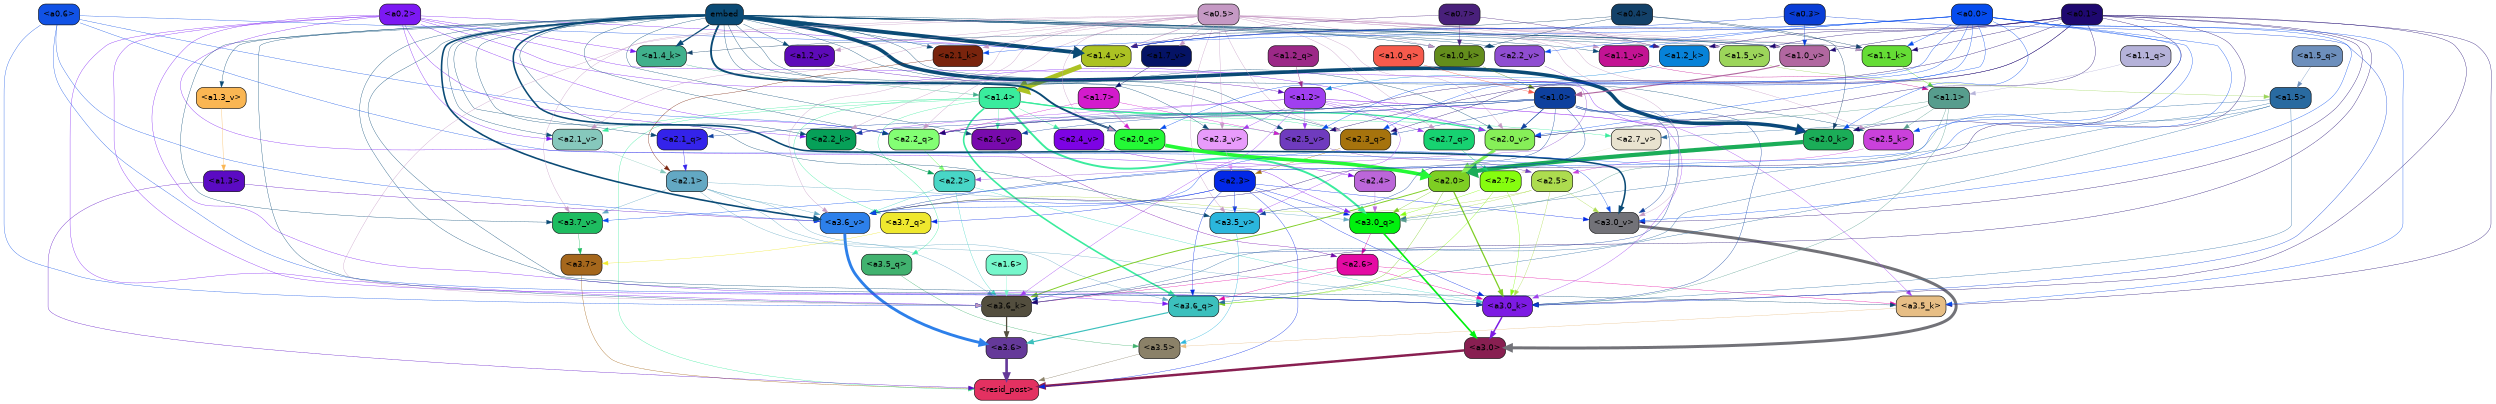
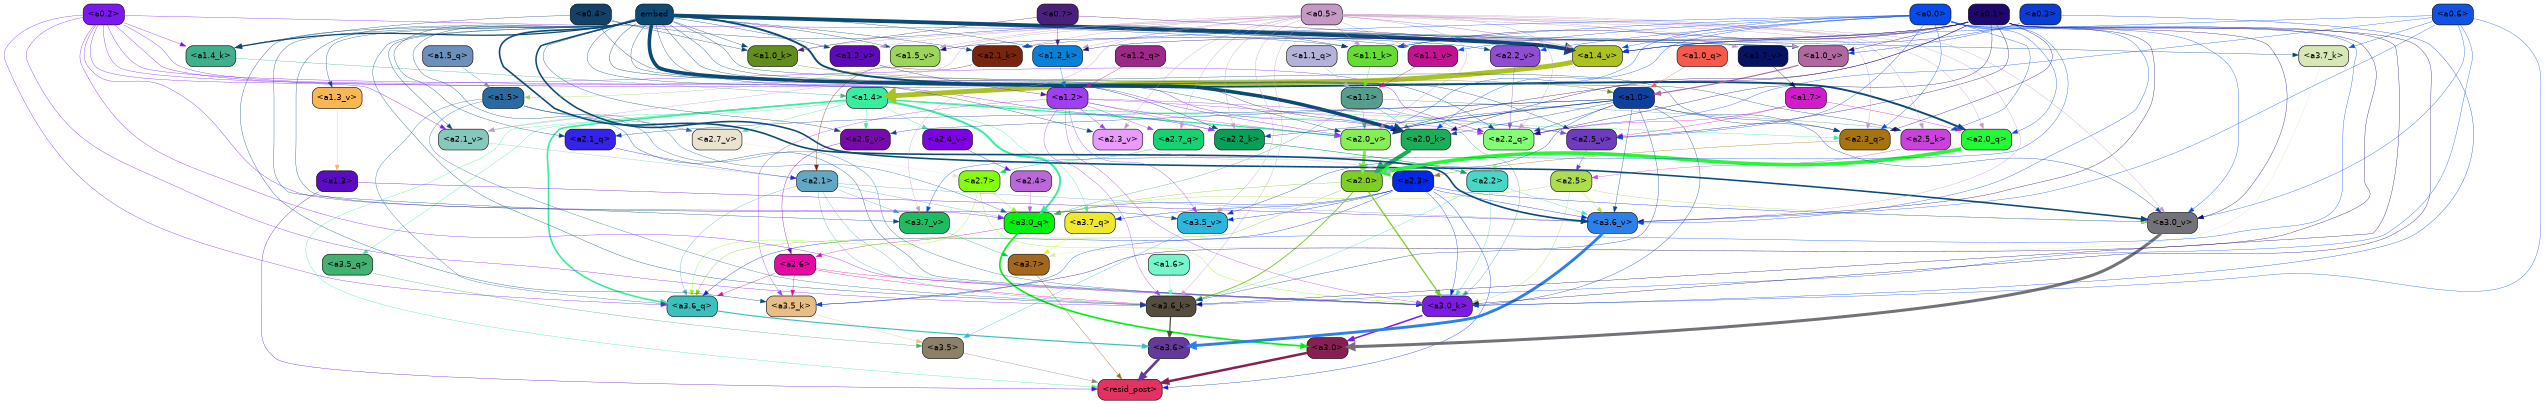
  strict digraph {
    splines=true
    node [color=black fontname=Helvetica shape=box style="filled, rounded"]
    edge [color="#0a4a75" penwidth=0.6]
    "<a3.7>" [fillcolor="#a5671c"]
    "<resid_post>" [fillcolor="#e33161"]
    "<a3.6>" [fillcolor="#653999"]
    "<a3.5>" [fillcolor="#8b8168"]
    "<a3.0>" [fillcolor="#881f51"]
    "<a2.3>" [fillcolor="#0228e7"]
    "<a3.7_q>" [fillcolor="#efe82e"]
    "<a3.6_q>" [fillcolor="#3cc0bd"]
    "<a3.0_q>" [fillcolor="#00f10e"]
    "<a3.0_k>" [fillcolor="#7d1be3"]
    "<a3.6_v>" [fillcolor="#2d80ea"]
    "<a3.5_v>" [fillcolor="#2bb6dd"]
    "<a3.0_v>" [fillcolor="#727278"]
    "<a2.6>" [fillcolor="#e40aa3"]
    "<a1.4>" [fillcolor="#3aec9d"]
    "<a3.5_q>" [fillcolor="#41b26f"]
    "<a2.3_q>" [fillcolor="#a6730d"]
    "<a2.7_v>" [fillcolor="#e9e3cf"]
    "<a2.6_v>" [fillcolor="#780aad"]
    "<a2.5_v>" [fillcolor="#6f3bbe"]
    "<a2.4_v>" [fillcolor="#7d03e4"]
    "<a2.1_v>" [fillcolor="#86c8bc"]
    "<a2.0_v>" [fillcolor="#86ef58"]
    "<a2.7>" [fillcolor="#86fd0f"]
    "<a2.5>" [fillcolor="#addc4f"]
    "<a2.4>" [fillcolor="#bb66d9"]
    "<a2.1>" [fillcolor="#63a8c3"]
    "<a2.0>" [fillcolor="#7ece23"]
    "<a3.6_k>" [fillcolor="#534e3e"]
    "<a3.5_k>" [fillcolor="#e7be85"]
    "<a3.7_v>" [fillcolor="#1ebc60"]
    "<a1.3>" [fillcolor="#5b0bc3"]
+   "<a3.7_k>" [fillcolor="#d7e7b6"]
    "<a1.5>" [fillcolor="#296aa0"]
    "<a0.2>" [fillcolor="#7c19f3"]
    "<a2.2_q>" [fillcolor="#83ff74"]
    "<a2.2_k>" [fillcolor="#06a058"]
    "<a2.0_k>" [fillcolor="#1bad58"]
    "<a1.4_k>" [fillcolor="#40b08c"]
    "<a1.4_v>" [fillcolor="#acc223"]
    "<a2.2>" [fillcolor="#48d6c6"]
    "<a1.1>" [fillcolor="#579d8d"]
    "<a2.5_k>" [fillcolor="#ca41db"]
    "<a0.6>" [fillcolor="#1152e5"]
    embed [fillcolor="#0a4a75"]
    "<a2.1_q>" [fillcolor="#3423ea"]
    "<a2.0_q>" [fillcolor="#24f936"]
    "<a2.1_k>" [fillcolor="#79240d"]
    "<a2.3_v>" [fillcolor="#e89bfb"]
    "<a2.2_v>" [fillcolor="#8f4dd1"]
    "<a1.2_k>" [fillcolor="#0782d8"]
    "<a1.1_k>" [fillcolor="#65dd35"]
    "<a1.0_k>" [fillcolor="#638d1c"]
    "<a1.5_v>" [fillcolor="#9cd55a"]
    "<a1.3_v>" [fillcolor="#fab653"]
    "<a1.2_v>" [fillcolor="#5d0ab8"]
    "<a1.1_v>" [fillcolor="#c31393"]
    "<a1.0_v>" [fillcolor="#b167a0"]
    "<a1.2>" [fillcolor="#a03ff0"]
    "<a1.0>" [fillcolor="#0e409e"]
    "<a2.7_q>" [fillcolor="#17d271"]
    "<a1.6>" [fillcolor="#76f7cb"]
    "<a0.5>" [fillcolor="#c599c4"]
    "<a1.7_v>" [fillcolor="#051365"]
    "<a1.7>" [fillcolor="#d31bcc"]
    "<a0.1>" [fillcolor="#1e0870"]
    "<a0.0>" [fillcolor="#054cee"]
    "<a0.3>" [fillcolor="#093dd6"]
    "<a0.4>" [fillcolor="#134169"]
    "<a1.5_q>" [fillcolor="#6d8fbc"]
    "<a1.2_q>" [fillcolor="#9c2887"]
    "<a1.1_q>" [fillcolor="#b5b2d9"]
    "<a1.0_q>" [fillcolor="#f65a4c"]
    "<a0.7>" [fillcolor="#49207b"]
    "<a3.7>" -> "<resid_post>" [color="#a5671c" penwidth=0.6239100098609924]
    "<a3.6>" -> "<resid_post>" [color="#653999" penwidth=4.569062113761902]
    "<a3.5>" -> "<resid_post>" [color="#8b8168"]
    "<a3.0>" -> "<resid_post>" [color="#881f51" penwidth=4.283544182777405]
    "<a2.3>" -> "<resid_post>" [color="#0228e7"]
    "<a2.3>" -> "<a3.7_q>" [color="#0228e7"]
    "<a2.3>" -> "<a3.6_q>" [color="#0228e7"]
    "<a2.3>" -> "<a3.0_q>" [color="#0228e7"]
    "<a2.3>" -> "<a3.0_k>" [color="#0228e7"]
    "<a2.3>" -> "<a3.6_v>" [color="#0228e7"]
    "<a2.3>" -> "<a3.5_v>" [color="#0228e7"]
    "<a2.3>" -> "<a3.0_v>" [color="#0228e7"]
    "<a3.7_q>" -> "<a3.7>" [color="#efe82e"]
    "<a3.6_q>" -> "<a3.6>" [color="#3cc0bd" penwidth=2.0347584784030914]
    "<a3.0_q>" -> "<a3.0>" [color="#00f10e" penwidth=2.8635367155075073]
    "<a3.0_q>" -> "<a2.6>" [color="#e40aa3"]
    "<a3.0_k>" -> "<a3.0>" [color="#7d1be3" penwidth=2.632905662059784]
    "<a3.6_v>" -> "<a3.6>" [color="#2d80ea" penwidth=4.981305837631226]
    "<a3.5_v>" -> "<a3.5>" [color="#2bb6dd"]
    "<a3.0_v>" -> "<a3.0>" [color="#727278" penwidth=5.168330669403076]
    "<a2.6>" -> "<a3.6_q>" [color="#e40aa3"]
    "<a2.6>" -> "<a3.0_k>" [color="#e40aa3"]
    "<a2.6>" -> "<a3.6_k>" [color="#e40aa3"]
    "<a2.6>" -> "<a3.5_k>" [color="#e40aa3"]
    "<a1.4>" -> "<resid_post>" [color="#3aec9d"]
    "<a1.4>" -> "<a3.7_q>" [color="#3aec9d"]
    "<a1.4>" -> "<a3.6_q>" [color="#3aec9d" penwidth=2.7934007048606873]
    "<a1.4>" -> "<a3.0_q>" [color="#3aec9d" penwidth=3.340754985809326]
    "<a1.4>" -> "<a3.5_q>" [color="#3aec9d"]
    "<a1.4>" -> "<a2.3_q>" [color="#3aec9d"]
    "<a1.4>" -> "<a2.7_v>" [color="#3aec9d"]
    "<a1.4>" -> "<a2.6_v>" [color="#3aec9d"]
    "<a1.4>" -> "<a2.5_v>" [color="#3aec9d"]
    "<a1.4>" -> "<a2.4_v>" [color="#3aec9d"]
    "<a1.4>" -> "<a2.1_v>" [color="#3aec9d"]
    "<a1.4>" -> "<a2.0_v>" [color="#3aec9d" penwidth=2.268759250640869]
    "<a3.5_q>" -> "<a3.5>" [color="#41b26f"]
    "<a2.3_q>" -> "<a2.3>" [color="#a6730d"]
    "<a2.7_v>" -> "<a2.7>" [color="#e9e3cf"]
    "<a2.6_v>" -> "<a2.6>" [color="#780aad"]
    "<a2.5_v>" -> "<a2.5>" [color="#6f3bbe"]
    "<a2.4_v>" -> "<a2.4>" [color="#7d03e4"]
    "<a2.1_v>" -> "<a2.1>" [color="#86c8bc"]
    "<a2.0_v>" -> "<a2.0>" [color="#86ef58" penwidth=5.231471925973892]
    "<a2.7>" -> "<a3.6_q>" [color="#86fd0f"]
    "<a2.7>" -> "<a3.0_q>" [color="#86fd0f"]
    "<a2.7>" -> "<a3.0_k>" [color="#86fd0f"]
    "<a2.5>" -> "<a3.0_q>" [color="#addc4f"]
    "<a2.5>" -> "<a3.0_k>" [color="#addc4f"]
    "<a2.5>" -> "<a3.6_v>" [color="#addc4f"]
    "<a2.5>" -> "<a3.0_v>" [color="#addc4f"]
    "<a2.4>" -> "<a3.0_q>" [color="#bb66d9"]
    "<a2.1>" -> "<a3.6_q>" [color="#63a8c3"]
    "<a2.1>" -> "<a3.0_q>" [color="#63a8c3"]
    "<a2.1>" -> "<a3.0_k>" [color="#63a8c3"]
    "<a2.1>" -> "<a3.6_v>" [color="#63a8c3"]
    "<a2.1>" -> "<a3.6_k>" [color="#63a8c3"]
    "<a2.1>" -> "<a3.7_v>" [color="#63a8c3"]
    "<a2.0>" -> "<a3.6_q>" [color="#7ece23"]
    "<a2.0>" -> "<a3.0_q>" [color="#7ece23"]
    "<a2.0>" -> "<a3.0_k>" [color="#7ece23" penwidth=2.161143198609352]
    "<a2.0>" -> "<a3.6_k>" [color="#7ece23" penwidth=1.6382827460765839]
    "<a3.6_k>" -> "<a3.6>" [color="#534e3e" penwidth=2.1760786175727844]
    "<a3.5_k>" -> "<a3.5>" [color="#e7be85"]
    "<a3.7_v>" -> "<a3.7>" [color="#1ebc60"]
    "<a1.3>" -> "<resid_post>" [color="#5b0bc3"]
    "<a1.3>" -> "<a3.6_v>" [color="#5b0bc3"]
+   "<a3.7_k>" -> "<a3.7>" [color="#d7e7b6"]
    "<a1.5>" -> "<a3.6_q>" [color="#296aa0"]
    "<a1.5>" -> "<a3.0_q>" [color="#296aa0"]
    "<a1.5>" -> "<a3.0_k>" [color="#296aa0"]
    "<a1.5>" -> "<a2.7_v>" [color="#296aa0"]
    "<a1.5>" -> "<a3.6_k>" [color="#296aa0"]
    "<a0.2>" -> "<a3.6_q>" [color="#7c19f3"]
    "<a0.2>" -> "<a3.0_q>" [color="#7c19f3"]
    "<a0.2>" -> "<a3.0_k>" [color="#7c19f3"]
    "<a0.2>" -> "<a2.1_v>" [color="#7c19f3"]
    "<a0.2>" -> "<a2.0_v>" [color="#7c19f3"]
    "<a0.2>" -> "<a3.6_k>" [color="#7c19f3"]
    "<a0.2>" -> "<a2.2_q>" [color="#7c19f3"]
    "<a0.2>" -> "<a2.2_k>" [color="#7c19f3"]
    "<a0.2>" -> "<a2.0_k>" [color="#7c19f3"]
    "<a0.2>" -> "<a1.4_k>" [color="#7c19f3"]
    "<a0.2>" -> "<a1.4_v>" [color="#7c19f3"]
    "<a2.2_q>" -> "<a2.2>" [color="#83ff74" penwidth=0.7553567886352539]
    "<a2.2_k>" -> "<a2.2>" [color="#06a058" penwidth=0.8854708671569824]
    "<a2.0_k>" -> "<a2.0>" [color="#1bad58" penwidth=7.231504917144775]
    "<a1.4_k>" -> "<a1.4>" [color="#40b08c"]
    "<a1.4_v>" -> "<a1.4>" [color="#acc223" penwidth=8.36684274673462]
    "<a2.2>" -> "<a3.0_k>" [color="#48d6c6"]
    "<a2.2>" -> "<a3.6_v>" [color="#48d6c6"]
    "<a2.2>" -> "<a3.6_k>" [color="#48d6c6"]
    "<a1.1>" -> "<a3.0_q>" [color="#579d8d"]
    "<a1.1>" -> "<a3.0_k>" [color="#579d8d"]
    "<a1.1>" -> "<a2.0_v>" [color="#579d8d"]
    "<a1.1>" -> "<a2.0_k>" [color="#579d8d"]
    "<a1.1>" -> "<a2.5_k>" [color="#579d8d"]
    "<a2.5_k>" -> "<a2.5>" [color="#ca41db"]
    "<a0.6>" -> "<a3.0_k>" [color="#1152e5"]
    "<a0.6>" -> "<a3.6_v>" [color="#1152e5"]
    "<a0.6>" -> "<a3.0_v>" [color="#1152e5"]
    "<a0.6>" -> "<a3.6_k>" [color="#1152e5"]
+   "<a0.6>" -> "<a3.7_k>" [color="#1152e5"]
    "<a0.6>" -> "<a2.2_q>" [color="#1152e5"]
    "<a0.6>" -> "<a1.4_v>" [color="#1152e5"]
    embed -> "<a3.0_k>"
    embed -> "<a3.6_v>" [penwidth=2.7825746536254883]
    embed -> "<a3.5_v>"
    embed -> "<a3.0_v>" [penwidth=2.6950180530548096]
    embed -> "<a2.3_q>"
    embed -> "<a2.6_v>"
    embed -> "<a2.5_v>"
    embed -> "<a2.1_v>"
    embed -> "<a2.0_v>"
    embed -> "<a3.6_k>"
    embed -> "<a3.5_k>"
    embed -> "<a3.7_v>"
+   embed -> "<a3.7_k>"
    embed -> "<a2.2_q>"
    embed -> "<a2.2_k>" [penwidth=0.6698317527770996]
    embed -> "<a2.0_k>" [penwidth=6.12570995092392]
    embed -> "<a1.4_k>" [penwidth=2.1858973503112793]
    embed -> "<a1.4_v>" [penwidth=6.590077131986618]
    embed -> "<a2.5_k>"
    embed -> "<a2.1_q>"
    embed -> "<a2.0_q>" [penwidth=3.305941343307495]
    embed -> "<a2.1_k>"
    embed -> "<a2.3_v>"
    embed -> "<a2.2_v>"
    embed -> "<a1.2_k>"
    embed -> "<a1.1_k>"
    embed -> "<a1.0_k>"
    embed -> "<a1.5_v>"
    embed -> "<a1.3_v>"
    embed -> "<a1.2_v>"
    embed -> "<a1.1_v>"
    embed -> "<a1.0_v>" [penwidth=1.2076449394226074]
    "<a2.1_q>" -> "<a2.1>" [color="#3423ea"]
    "<a2.0_q>" -> "<a2.0>" [color="#24f936" penwidth=6.256794691085815]
    "<a2.1_k>" -> "<a2.1>" [color="#79240d"]
    "<a2.3_v>" -> "<a2.3>" [color="#e89bfb"]
-   "<a2.2_v>" -> "<a2.2>" [color="#8f4dd1"]
+   "<a2.2_v>" -> "<a2.2_q>" [color="#8f4dd1"]
    "<a1.2_k>" -> "<a1.2>" [color="#0782d8"]
    "<a1.1_k>" -> "<a1.1>" [color="#65dd35"]
    "<a1.0_k>" -> "<a1.0>" [color="#638d1c"]
    "<a1.5_v>" -> "<a1.5>" [color="#9cd55a"]
    "<a1.3_v>" -> "<a1.3>" [color="#fab653"]
    "<a1.2_v>" -> "<a1.2>" [color="#5d0ab8"]
    "<a1.1_v>" -> "<a1.1>" [color="#c31393"]
    "<a1.0_v>" -> "<a1.0>" [color="#b167a0" penwidth=1.9665732383728027]
    "<a1.2>" -> "<a3.0_k>" [color="#a03ff0"]
    "<a1.2>" -> "<a3.5_v>" [color="#a03ff0"]
    "<a1.2>" -> "<a2.5_v>" [color="#a03ff0"]
    "<a1.2>" -> "<a2.0_v>" [color="#a03ff0"]
    "<a1.2>" -> "<a3.6_k>" [color="#a03ff0"]
    "<a1.2>" -> "<a3.5_k>" [color="#a03ff0"]
    "<a1.2>" -> "<a2.2_q>" [color="#a03ff0"]
    "<a1.2>" -> "<a2.2_k>" [color="#a03ff0"]
    "<a1.2>" -> "<a2.3_v>" [color="#a03ff0"]
    "<a1.2>" -> "<a2.7_q>" [color="#a03ff0"]
    "<a1.0>" -> "<a3.0_k>" [color="#0e409e"]
    "<a1.0>" -> "<a3.6_v>" [color="#0e409e"]
    "<a1.0>" -> "<a3.5_v>" [color="#0e409e"]
    "<a1.0>" -> "<a3.0_v>" [color="#0e409e"]
    "<a1.0>" -> "<a2.3_q>" [color="#0e409e"]
    "<a1.0>" -> "<a2.6_v>" [color="#0e409e"]
    "<a1.0>" -> "<a2.0_v>" [color="#0e409e" penwidth=1.2213096618652344]
    "<a1.0>" -> "<a3.6_k>" [color="#0e409e"]
    "<a1.0>" -> "<a2.2_q>" [color="#0e409e"]
    "<a1.0>" -> "<a2.2_k>" [color="#0e409e"]
    "<a1.0>" -> "<a2.0_k>" [color="#0e409e"]
    "<a1.0>" -> "<a2.1_q>" [color="#0e409e"]
    "<a2.7_q>" -> "<a2.7>" [color="#17d271"]
    "<a1.6>" -> "<a3.6_k>" [color="#76f7cb"]
    "<a0.5>" -> "<a3.6_v>" [color="#c599c4"]
    "<a0.5>" -> "<a3.5_v>" [color="#c599c4"]
    "<a0.5>" -> "<a3.0_v>" [color="#c599c4"]
    "<a0.5>" -> "<a2.3_q>" [color="#c599c4"]
    "<a0.5>" -> "<a2.1_v>" [color="#c599c4"]
    "<a0.5>" -> "<a2.0_v>" [color="#c599c4"]
    "<a0.5>" -> "<a3.6_k>" [color="#c599c4"]
    "<a0.5>" -> "<a3.7_v>" [color="#c599c4"]
    "<a0.5>" -> "<a2.2_q>" [color="#c599c4"]
    "<a0.5>" -> "<a2.2_k>" [color="#c599c4"]
    "<a0.5>" -> "<a1.4_v>" [color="#c599c4" penwidth=0.9985027313232422]
    "<a0.5>" -> "<a2.5_k>" [color="#c599c4"]
    "<a0.5>" -> "<a2.0_q>" [color="#c599c4"]
    "<a0.5>" -> "<a2.1_k>" [color="#c599c4"]
    "<a0.5>" -> "<a2.3_v>" [color="#c599c4"]
    "<a0.5>" -> "<a1.2_k>" [color="#c599c4"]
    "<a0.5>" -> "<a1.1_k>" [color="#c599c4"]
    "<a0.5>" -> "<a1.0_k>" [color="#c599c4"]
    "<a0.5>" -> "<a1.5_v>" [color="#c599c4"]
    "<a0.5>" -> "<a1.2_v>" [color="#c599c4"]
    "<a0.5>" -> "<a1.1_v>" [color="#c599c4"]
    "<a0.5>" -> "<a1.0_v>" [color="#c599c4"]
    "<a0.5>" -> "<a2.7_q>" [color="#c599c4"]
    "<a0.5>" -> "<a1.7_v>" [color="#c599c4"]
    "<a1.7_v>" -> "<a1.7>" [color="#051365"]
    "<a1.7>" -> "<a2.5_v>" [color="#d31bcc"]
    "<a1.7>" -> "<a2.2_q>" [color="#d31bcc"]
    "<a1.7>" -> "<a2.0_q>" [color="#d31bcc"]
    "<a0.1>" -> "<a3.0_k>" [color="#1e0870"]
    "<a0.1>" -> "<a3.6_v>" [color="#1e0870"]
    "<a0.1>" -> "<a3.0_v>" [color="#1e0870"]
    "<a0.1>" -> "<a2.3_q>" [color="#1e0870"]
    "<a0.1>" -> "<a2.5_v>" [color="#1e0870"]
    "<a0.1>" -> "<a2.0_v>" [color="#1e0870"]
    "<a0.1>" -> "<a3.6_k>" [color="#1e0870"]
    "<a0.1>" -> "<a3.5_k>" [color="#1e0870"]
    "<a0.1>" -> "<a2.2_q>" [color="#1e0870"]
    "<a0.1>" -> "<a2.0_k>" [color="#1e0870"]
    "<a0.1>" -> "<a1.4_v>" [color="#1e0870"]
    "<a0.1>" -> "<a1.2_k>" [color="#1e0870"]
    "<a0.1>" -> "<a1.1_k>" [color="#1e0870"]
    "<a0.1>" -> "<a1.5_v>" [color="#1e0870"]
    "<a0.1>" -> "<a1.0_v>" [color="#1e0870"]
    "<a0.0>" -> "<a3.6_v>" [color="#054cee"]
    "<a0.0>" -> "<a3.0_v>" [color="#054cee"]
    "<a0.0>" -> "<a2.3_q>" [color="#054cee"]
    "<a0.0>" -> "<a2.5_v>" [color="#054cee"]
    "<a0.0>" -> "<a2.0_v>" [color="#054cee"]
    "<a0.0>" -> "<a3.5_k>" [color="#054cee"]
    "<a0.0>" -> "<a3.7_v>" [color="#054cee"]
    "<a0.0>" -> "<a2.0_k>" [color="#054cee"]
    "<a0.0>" -> "<a1.4_v>" [color="#054cee"]
    "<a0.0>" -> "<a2.5_k>" [color="#054cee"]
    "<a0.0>" -> "<a2.0_q>" [color="#054cee"]
    "<a0.0>" -> "<a2.1_k>" [color="#054cee"]
    "<a0.0>" -> "<a2.2_v>" [color="#054cee"]
    "<a0.0>" -> "<a1.1_k>" [color="#054cee"]
    "<a0.0>" -> "<a1.1_v>" [color="#054cee"]
    "<a0.3>" -> "<a3.0_k>" [color="#093dd6"]
    "<a0.3>" -> "<a1.4_v>" [color="#093dd6"]
    "<a0.3>" -> "<a1.0_v>" [color="#093dd6"]
    "<a0.4>" -> "<a2.0_k>" [color="#134169"]
    "<a0.4>" -> "<a1.4_k>" [color="#134169"]
    "<a0.4>" -> "<a1.1_k>" [color="#134169"]
    "<a0.4>" -> "<a1.0_k>" [color="#134169"]
    "<a1.5_q>" -> "<a1.5>" [color="#6d8fbc"]
    "<a1.2_q>" -> "<a1.2>" [color="#9c2887"]
    "<a1.1_q>" -> "<a1.1>" [color="#b5b2d9"]
    "<a1.0_q>" -> "<a1.0>" [color="#f65a4c"]
    "<a0.7>" -> "<a1.4_v>" [color="#49207b"]
    "<a0.7>" -> "<a1.2_k>" [color="#49207b"]
    "<a0.7>" -> "<a1.0_k>" [color="#49207b"]
  }
